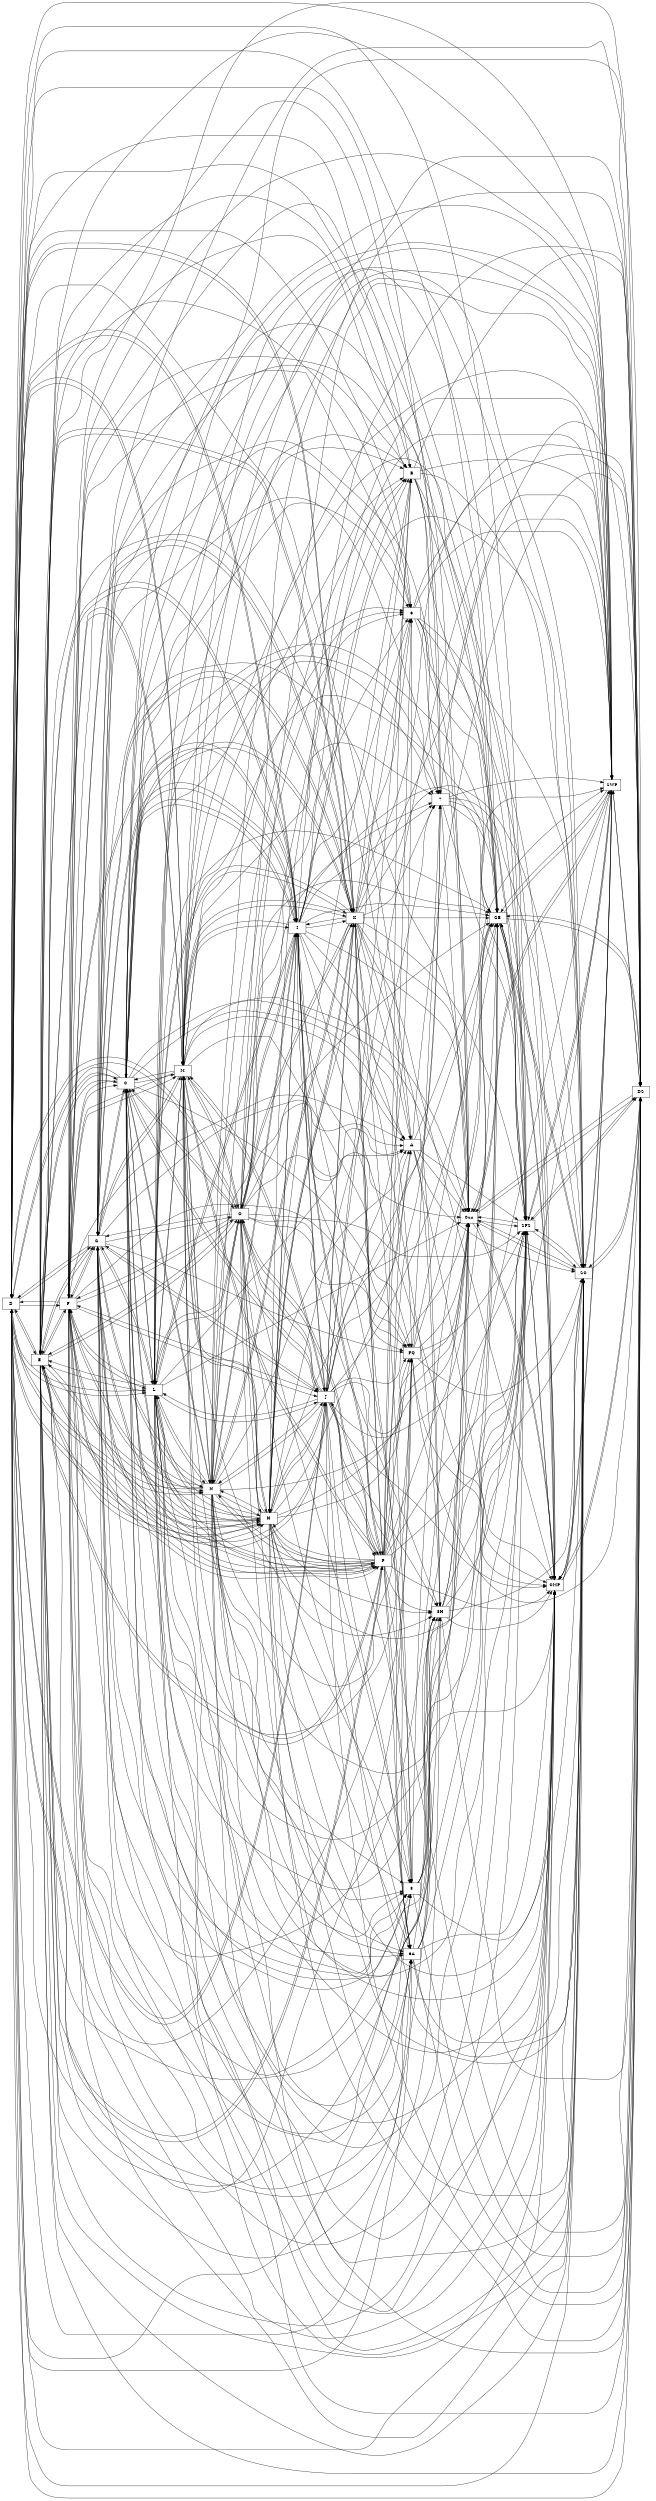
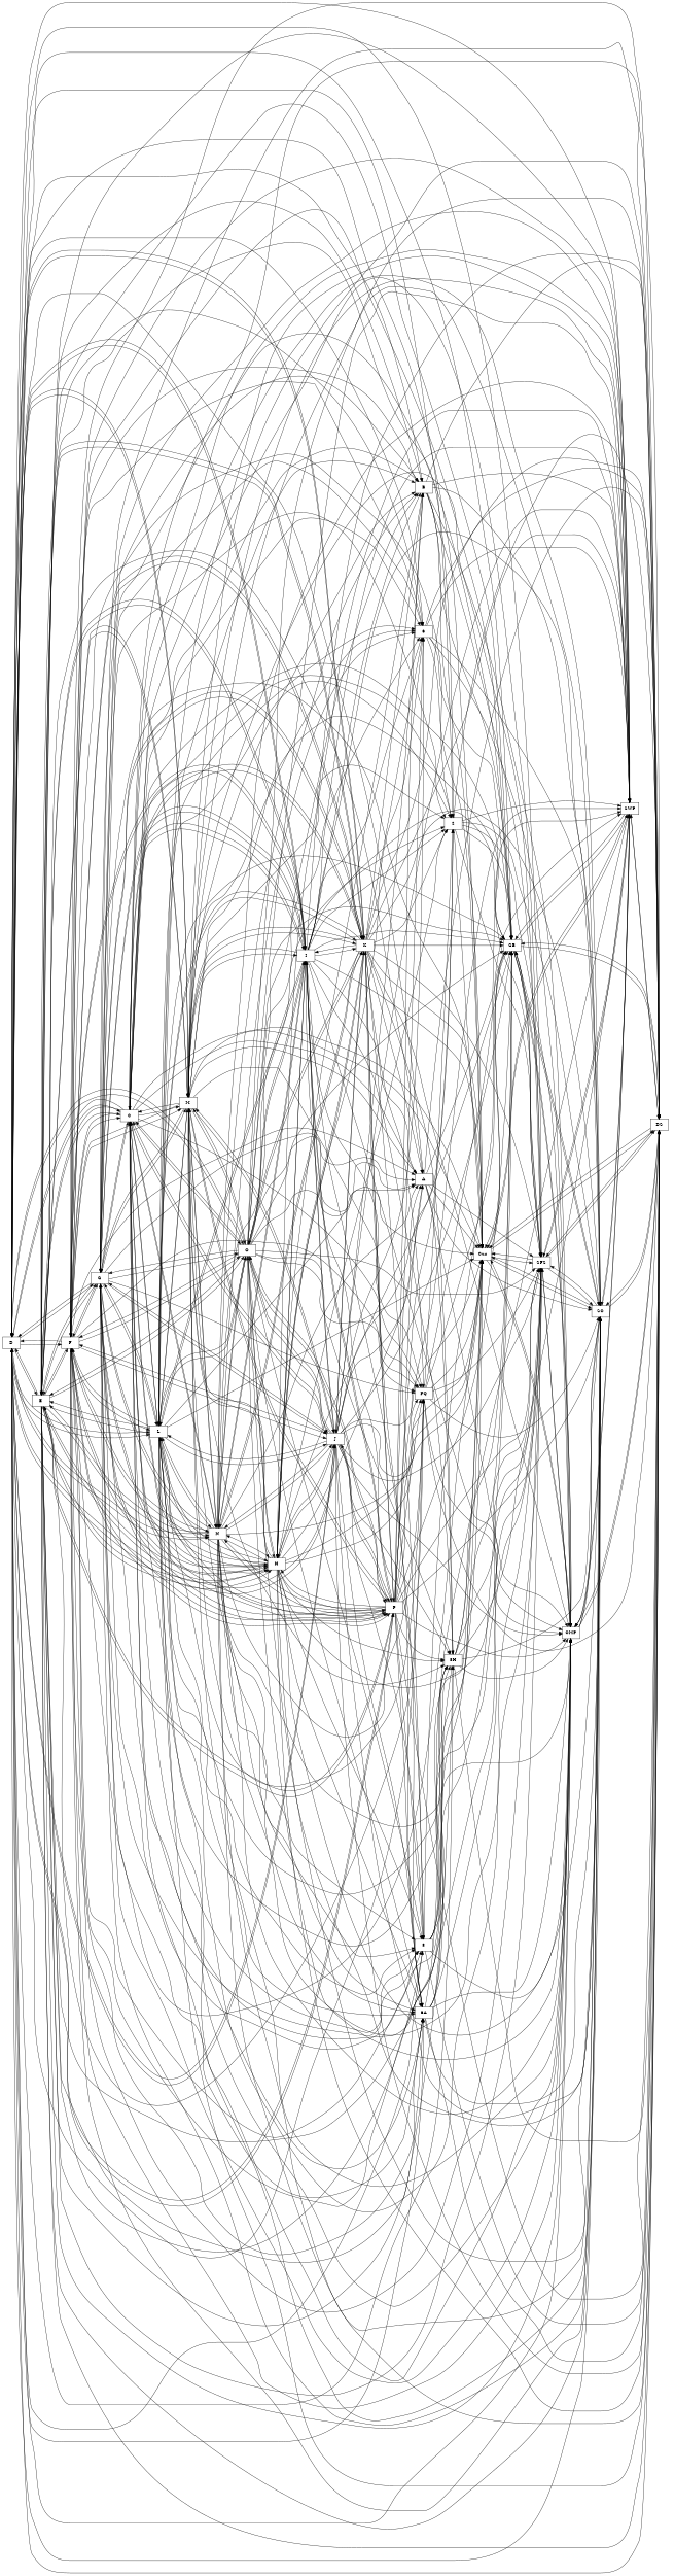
  digraph {
    rankdir=LR
    node [shape=box]
    edge [arrowhead=normal]
    n1 [label=D]
    n2 [label=E]
    n3 [label=F]
    n4 [label=G]
    n5 [label=A]
    n6 [label=B]
    n7 [label=Cus]
    n8 [label=C]
    n9 [label=GB]
    n10 [label=L]
    n11 [label=M]
    n12 [label=N]
    n13 [label=O]
    n14 [label=H]
    n15 [label=I]
    n16 [label=J]
    n17 [label=K]
    n18 [label=P]
    n19 [label=DS]
    n20 [label=FQ]
    n21 [label=SWP]
    n22 [label=SC]
    n23 [label="6A"]
    n24 [label=CMP]
    n25 [label="8H"]
    n26 [label=SFS]
-   n27 [label=7]
+   n27 [label=2]
    n28 [label=6]
    n29 [label=8]
    n1 -> n2
    n1 -> n3
    n1 -> n4
    n1 -> n5
    n1 -> n6
    n1 -> n7
    n1 -> n8
    n1 -> n9
    n1 -> n10
    n1 -> n11
    n1 -> n12
    n1 -> n13
    n1 -> n14
    n1 -> n15
    n1 -> n16
    n1 -> n17
    n1 -> n18
    n1 -> n19
    n1 -> n20
    n1 -> n21
    n1 -> n22
    n1 -> n23
    n1 -> n24
    n1 -> n25
    n1 -> n26
    n1 -> n27
    n1 -> n28
    n1 -> n29
    n2 -> n1
    n2 -> n3
    n2 -> n4
    n2 -> n5
    n2 -> n6
    n2 -> n7
    n2 -> n8
    n2 -> n9
    n2 -> n10
    n2 -> n11
    n2 -> n12
    n2 -> n13
    n2 -> n14
    n2 -> n15
    n2 -> n16
    n2 -> n17
    n2 -> n18
    n2 -> n19
    n2 -> n20
    n2 -> n21
    n2 -> n22
    n2 -> n23
    n2 -> n24
    n2 -> n25
    n2 -> n26
    n2 -> n27
    n2 -> n28
    n2 -> n29
    n3 -> n1
    n3 -> n2
    n3 -> n4
    n3 -> n5
    n3 -> n6
    n3 -> n7
    n3 -> n8
    n3 -> n9
    n3 -> n10
    n3 -> n11
    n3 -> n12
    n3 -> n13
    n3 -> n14
    n3 -> n15
    n3 -> n16
    n3 -> n17
    n3 -> n18
    n3 -> n19
    n3 -> n20
    n3 -> n21
    n3 -> n22
    n3 -> n23
    n3 -> n24
    n3 -> n25
    n3 -> n26
    n3 -> n27
    n3 -> n28
    n3 -> n29
    n4 -> n1
    n4 -> n2
    n4 -> n3
    n4 -> n5
    n4 -> n6
    n4 -> n7
    n4 -> n8
    n4 -> n9
    n4 -> n10
    n4 -> n11
    n4 -> n12
    n4 -> n13
    n4 -> n14
    n4 -> n15
    n4 -> n16
    n4 -> n17
    n4 -> n18
    n4 -> n19
    n4 -> n20
    n4 -> n21
    n4 -> n22
    n4 -> n23
    n4 -> n24
    n4 -> n25
    n4 -> n26
    n4 -> n27
    n4 -> n28
    n4 -> n29
    n5 -> n7
    n5 -> n9
    n5 -> n19
    n5 -> n22
    n5 -> n24
    n5 -> n25
    n5 -> n26
    n6 -> n7
    n6 -> n9
    n6 -> n19
    n6 -> n21
    n6 -> n22
    n6 -> n24
    n6 -> n26
    n7 -> n9
    n7 -> n19
    n7 -> n21
    n7 -> n22
    n7 -> n24
    n7 -> n26
    n8 -> n1
    n8 -> n2
    n8 -> n3
    n8 -> n4
    n8 -> n5
    n8 -> n6
    n8 -> n7
    n8 -> n9
    n8 -> n10
    n8 -> n11
    n8 -> n12
    n8 -> n13
    n8 -> n14
    n8 -> n15
    n8 -> n16
    n8 -> n17
    n8 -> n18
    n8 -> n19
    n8 -> n20
    n8 -> n21
    n8 -> n22
    n8 -> n23
    n8 -> n24
    n8 -> n25
    n8 -> n26
    n8 -> n27
    n8 -> n28
    n8 -> n29
    n9 -> n7
    n9 -> n19
    n9 -> n21
    n9 -> n22
    n9 -> n24
    n9 -> n26
    n10 -> n1
    n10 -> n2
    n10 -> n3
    n10 -> n4
    n10 -> n5
    n10 -> n6
    n10 -> n7
    n10 -> n8
    n10 -> n9
    n10 -> n11
    n10 -> n12
    n10 -> n13
    n10 -> n14
    n10 -> n15
    n10 -> n16
    n10 -> n17
    n10 -> n18
    n10 -> n19
    n10 -> n20
    n10 -> n21
    n10 -> n22
    n10 -> n23
    n10 -> n24
    n10 -> n25
    n10 -> n26
    n10 -> n27
    n10 -> n28
    n10 -> n29
    n11 -> n1
    n11 -> n2
    n11 -> n3
    n11 -> n4
    n11 -> n5
    n11 -> n6
    n11 -> n7
    n11 -> n8
    n11 -> n9
    n11 -> n10
    n11 -> n12
    n11 -> n13
    n11 -> n14
    n11 -> n15
    n11 -> n16
    n11 -> n17
    n11 -> n18
    n11 -> n19
    n11 -> n20
    n11 -> n21
    n11 -> n22
    n11 -> n23
    n11 -> n24
    n11 -> n25
    n11 -> n26
    n11 -> n27
    n11 -> n28
    n11 -> n29
    n12 -> n1
    n12 -> n2
    n12 -> n3
    n12 -> n4
    n12 -> n5
    n12 -> n6
    n12 -> n7
    n12 -> n8
    n12 -> n9
    n12 -> n10
    n12 -> n11
    n12 -> n13
    n12 -> n14
    n12 -> n15
    n12 -> n16
    n12 -> n17
    n12 -> n18
    n12 -> n19
    n12 -> n20
    n12 -> n21
    n12 -> n22
    n12 -> n23
    n12 -> n24
    n12 -> n25
    n12 -> n26
    n12 -> n28
    n12 -> n29
    n13 -> n1
    n13 -> n2
    n13 -> n3
    n13 -> n4
    n13 -> n5
    n13 -> n6
    n13 -> n7
    n13 -> n8
    n13 -> n9
    n13 -> n10
    n13 -> n11
    n13 -> n12
    n13 -> n14
    n13 -> n15
    n13 -> n16
    n13 -> n17
    n13 -> n18
    n13 -> n19
    n13 -> n20
    n13 -> n21
    n13 -> n22
    n13 -> n23
    n13 -> n24
    n13 -> n25
    n13 -> n26
    n13 -> n27
    n13 -> n28
    n13 -> n29
    n14 -> n1
    n14 -> n2
    n14 -> n3
    n14 -> n4
    n14 -> n5
    n14 -> n6
    n14 -> n7
    n14 -> n8
    n14 -> n9
    n14 -> n10
    n14 -> n11
    n14 -> n12
    n14 -> n13
    n14 -> n15
    n14 -> n16
    n14 -> n17
    n14 -> n18
    n14 -> n19
    n14 -> n20
    n14 -> n21
    n14 -> n22
    n14 -> n23
    n14 -> n24
    n14 -> n25
    n14 -> n26
    n14 -> n27
    n14 -> n28
    n14 -> n29
    n15 -> n1
    n15 -> n2
    n15 -> n3
    n15 -> n4
    n15 -> n5
    n15 -> n6
    n15 -> n7
    n15 -> n8
    n15 -> n9
    n15 -> n10
    n15 -> n11
    n15 -> n12
    n15 -> n13
    n15 -> n14
    n15 -> n16
    n15 -> n17
    n15 -> n18
    n15 -> n19
    n15 -> n20
    n15 -> n21
    n15 -> n22
    n15 -> n23
    n15 -> n24
    n15 -> n25
    n15 -> n26
    n15 -> n27
    n15 -> n28
    n15 -> n29
    n16 -> n1
    n16 -> n2
    n16 -> n3
    n16 -> n4
    n16 -> n5
    n16 -> n6
    n16 -> n7
    n16 -> n8
    n16 -> n9
    n16 -> n10
    n16 -> n11
    n16 -> n12
    n16 -> n13
    n16 -> n14
    n16 -> n15
    n16 -> n17
    n16 -> n18
    n16 -> n19
    n16 -> n20
    n16 -> n21
    n16 -> n22
    n16 -> n23
    n16 -> n24
    n16 -> n25
    n16 -> n26
    n16 -> n27
    n16 -> n28
    n16 -> n29
    n17 -> n1
    n17 -> n2
    n17 -> n3
    n17 -> n4
    n17 -> n5
    n17 -> n6
    n17 -> n7
    n17 -> n8
    n17 -> n9
    n17 -> n10
    n17 -> n11
    n17 -> n12
    n17 -> n13
    n17 -> n14
    n17 -> n15
    n17 -> n16
    n17 -> n18
    n17 -> n19
    n17 -> n20
    n17 -> n21
    n17 -> n22
    n17 -> n23
    n17 -> n24
    n17 -> n25
    n17 -> n26
    n17 -> n27
    n17 -> n28
    n17 -> n29
    n18 -> n1
    n18 -> n2
    n18 -> n3
    n18 -> n4
    n18 -> n5
    n18 -> n6
    n18 -> n7
    n18 -> n8
    n18 -> n9
    n18 -> n10
    n18 -> n11
    n18 -> n12
    n18 -> n13
    n18 -> n14
    n18 -> n15
    n18 -> n16
    n18 -> n17
    n18 -> n19
    n18 -> n20
+   n18 -> n21
    n18 -> n22
    n18 -> n23
    n18 -> n24
    n18 -> n25
    n18 -> n26
    n18 -> n27
    n18 -> n28
    n18 -> n29
    n19 -> n7
    n19 -> n9
    n19 -> n21
    n19 -> n22
    n19 -> n24
    n19 -> n26
    n20 -> n7
    n20 -> n9
    n20 -> n19
    n20 -> n21
    n20 -> n22
    n20 -> n24
    n20 -> n26
    n20 -> n27
    n21 -> n7
    n21 -> n9
    n21 -> n19
    n21 -> n22
    n21 -> n24
    n21 -> n26
    n22 -> n7
    n22 -> n9
    n22 -> n19
    n22 -> n21
    n22 -> n24
    n22 -> n26
    n23 -> n7
    n23 -> n9
    n23 -> n19
    n23 -> n21
    n23 -> n22
    n23 -> n24
    n23 -> n26
    n24 -> n7
    n24 -> n9
    n24 -> n19
    n24 -> n21
    n24 -> n22
    n24 -> n26
    n25 -> n7
    n25 -> n9
    n25 -> n19
    n25 -> n21
    n25 -> n22
    n25 -> n24
    n25 -> n26
    n26 -> n7
    n26 -> n9
    n26 -> n19
    n26 -> n21
    n26 -> n22
    n26 -> n24
    n27 -> n7
    n27 -> n9
    n27 -> n19
    n27 -> n21
    n27 -> n22
    n27 -> n24
    n27 -> n26
    n28 -> n7
    n28 -> n9
    n28 -> n19
    n28 -> n21
    n28 -> n22
    n28 -> n24
-   n28 -> n26
    n29 -> n7
    n29 -> n9
    n29 -> n19
    n29 -> n21
    n29 -> n22
    n29 -> n24
    n29 -> n26
  }
